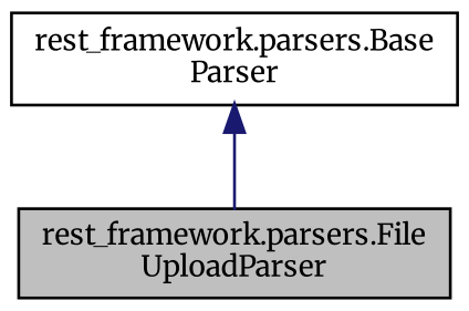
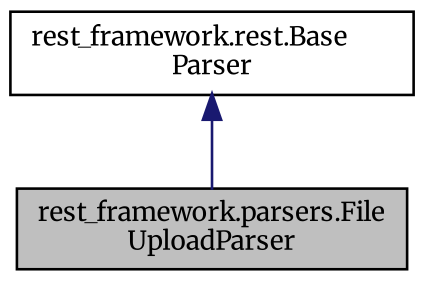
  digraph {
    fontname=Merriweather
    node [color=black fontname=Merriweather fontsize=10 shape=record style=filled]
    n1 [fillcolor=grey75 fontcolor=black height=0.2 label="rest_framework.parsers.File\lUploadParser" width=0.4]
-   n2 [fillcolor=white height=0.2 label="rest_framework.parsers.Base\lParser" width=0.4]
+   n2 [fillcolor=white height=0.2 label="rest_framework.rest.Base\lParser" width=0.4]
    n2 -> n1 [color=midnightblue dir=back fontname=Merriweather fontsize=10 labelfontname=Helvetica labelfontsize=10 style=solid]
  }
